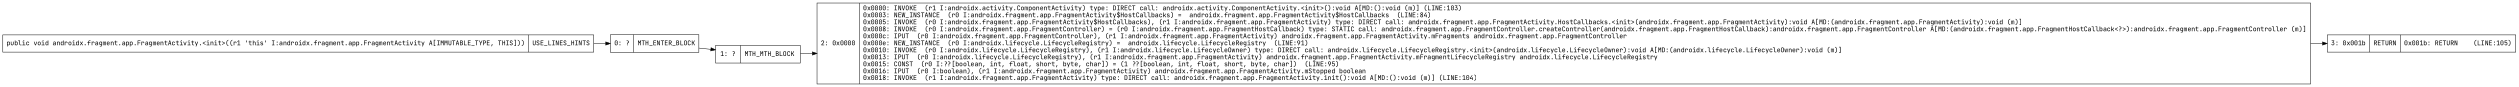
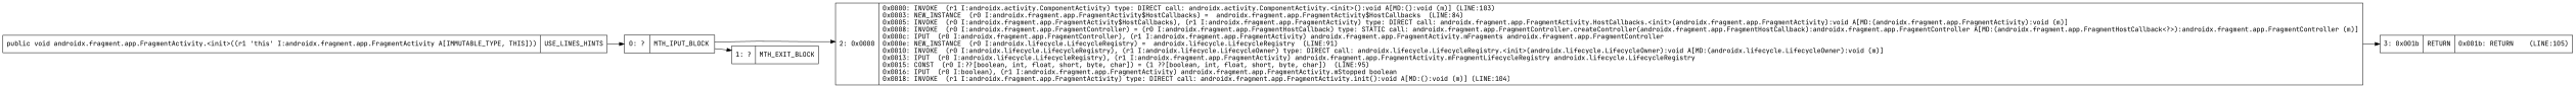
  digraph {
    fontname="JetBrains Mono"
    rankdir=LR
    node [fontname="JetBrains Mono" shape=record]
    edge [fontname="JetBrains Mono"]
-   n1 [label="{0\:\ ?|MTH_ENTER_BLOCK\l}"]
+   n1 [label="{0\:\ ?|MTH_IPUT_BLOCK\l}"]
    n2 [label="{2\:\ 0x0000|0x0000: INVOKE  (r1 I:androidx.activity.ComponentActivity) type: DIRECT call: androidx.activity.ComponentActivity.\<init\>():void A[MD:():void (m)] (LINE:103)\l0x0003: NEW_INSTANCE  (r0 I:androidx.fragment.app.FragmentActivity$HostCallbacks) =  androidx.fragment.app.FragmentActivity$HostCallbacks  (LINE:84)\l0x0005: INVOKE  (r0 I:androidx.fragment.app.FragmentActivity$HostCallbacks), (r1 I:androidx.fragment.app.FragmentActivity) type: DIRECT call: androidx.fragment.app.FragmentActivity.HostCallbacks.\<init\>(androidx.fragment.app.FragmentActivity):void A[MD:(androidx.fragment.app.FragmentActivity):void (m)]\l0x0008: INVOKE  (r0 I:androidx.fragment.app.FragmentController) = (r0 I:androidx.fragment.app.FragmentHostCallback) type: STATIC call: androidx.fragment.app.FragmentController.createController(androidx.fragment.app.FragmentHostCallback):androidx.fragment.app.FragmentController A[MD:(androidx.fragment.app.FragmentHostCallback\<?\>):androidx.fragment.app.FragmentController (m)]\l0x000c: IPUT  (r0 I:androidx.fragment.app.FragmentController), (r1 I:androidx.fragment.app.FragmentActivity) androidx.fragment.app.FragmentActivity.mFragments androidx.fragment.app.FragmentController \l0x000e: NEW_INSTANCE  (r0 I:androidx.lifecycle.LifecycleRegistry) =  androidx.lifecycle.LifecycleRegistry  (LINE:91)\l0x0010: INVOKE  (r0 I:androidx.lifecycle.LifecycleRegistry), (r1 I:androidx.lifecycle.LifecycleOwner) type: DIRECT call: androidx.lifecycle.LifecycleRegistry.\<init\>(androidx.lifecycle.LifecycleOwner):void A[MD:(androidx.lifecycle.LifecycleOwner):void (m)]\l0x0013: IPUT  (r0 I:androidx.lifecycle.LifecycleRegistry), (r1 I:androidx.fragment.app.FragmentActivity) androidx.fragment.app.FragmentActivity.mFragmentLifecycleRegistry androidx.lifecycle.LifecycleRegistry \l0x0015: CONST  (r0 I:??[boolean, int, float, short, byte, char]) = (1 ??[boolean, int, float, short, byte, char])  (LINE:95)\l0x0016: IPUT  (r0 I:boolean), (r1 I:androidx.fragment.app.FragmentActivity) androidx.fragment.app.FragmentActivity.mStopped boolean \l0x0018: INVOKE  (r1 I:androidx.fragment.app.FragmentActivity) type: DIRECT call: androidx.fragment.app.FragmentActivity.init():void A[MD:():void (m)] (LINE:104)\l}"]
-   n3 [label="{1\:\ ?|MTH_MTH_BLOCK\l}"]
+   n3 [label="{1\:\ ?|MTH_EXIT_BLOCK\l}"]
    n4 [label="{3\:\ 0x001b|RETURN\l|0x001b: RETURN    (LINE:105)\l}"]
    n5 [label="{public void androidx.fragment.app.FragmentActivity.\<init\>((r1 'this' I:androidx.fragment.app.FragmentActivity A[IMMUTABLE_TYPE, THIS]))  | USE_LINES_HINTS\l}"]
-   n3 -> n2
+   n1 -> n2
    n1 -> n3
    n2 -> n4
    n5 -> n1
  }
